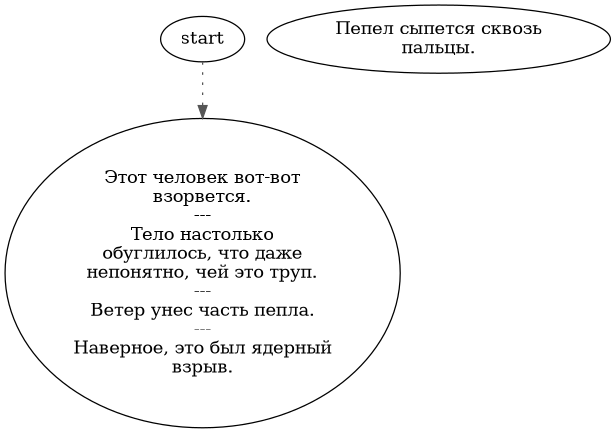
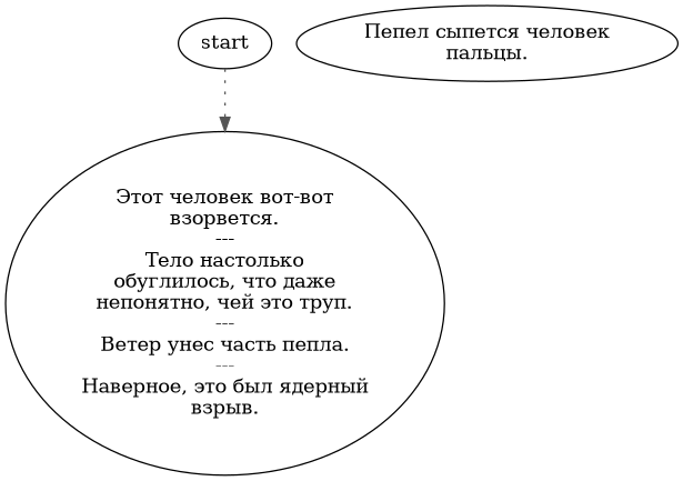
  digraph {
    fontname="DejaVu Serif"
    node [color="#000000" fillcolor="#FFFFFF" style=filled fontname="DejaVu Serif"]
    start
    n2 [label="Этот человек вот-вот\nвзорвется.\n---\nТело настолько\nобуглилось, что даже\nнепонятно, чей это труп.\n---\nВетер унес часть пепла.\n---\nНаверное, это был ядерный\nвзрыв."]
-   n3 [label="Пепел сыпется сквозь\nпальцы."]
+   n3 [label="Пепел сыпется человек\nпальцы."]
    start -> n2 [color="#555555" style=dotted fontname="DejaVu Serif"]
  }
